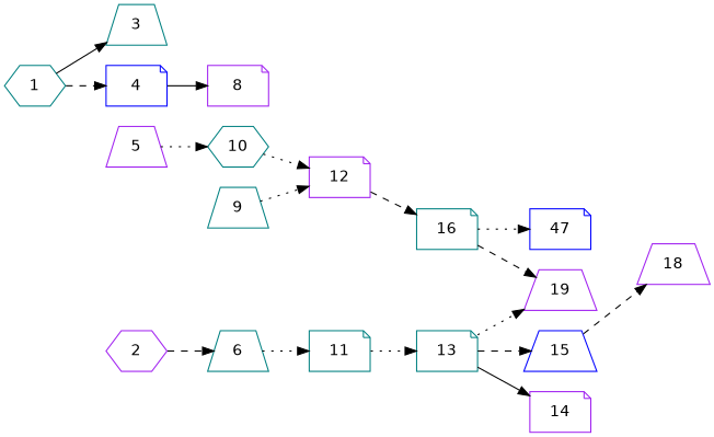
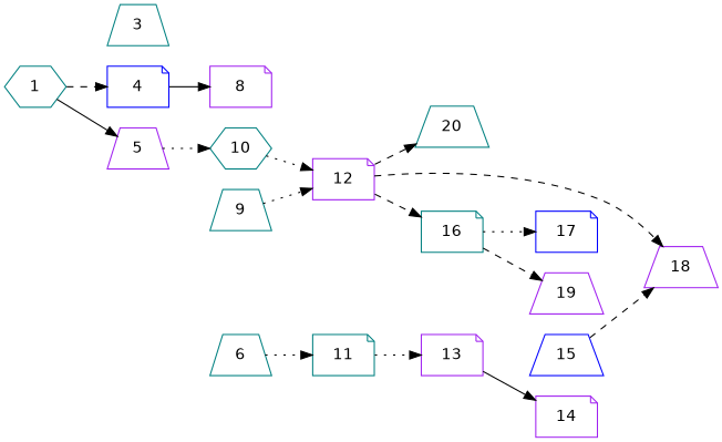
  digraph {
    fontname="DejaVu Sans"
    rankdir=LR
    node [color=teal fontname="DejaVu Sans" shape=note]
    edge [fontname="DejaVu Sans" style=dashed]
    1 [alpha=23.66 shape=hexagon]
    4 [alpha=39.72 color=blue]
    5 [alpha=45.84 color=purple shape=trapezium]
    8 [alpha=40.59 color=purple]
    10 [alpha=41.15 shape=hexagon]
    12 [alpha=38.36 color=purple]
-   2 [alpha=48.18 color=purple shape=hexagon]
    6 [alpha=26.10 shape=trapezium]
    11 [alpha=40.53]
-   13 [alpha=28.79]
+   13 [alpha=28.79 color=purple]
    9 [alpha=34.53 shape=trapezium]
    3 [alpha=29.30 shape=trapezium]
    16 [alpha=29.38]
    18 [alpha=21.53 color=purple shape=trapezium]
+   20 [alpha=38.90 shape=trapezium]
    14 [alpha=41.93 color=purple]
    15 [alpha=43.75 color=blue shape=trapezium]
    19 [alpha=30.79 color=purple shape=trapezium]
-   17 [alpha=39.19 color=blue label=47]
+   17 [alpha=39.19 color=blue]
    1 -> 4
-   1 -> 3 [style=solid]
+   1 -> 5 [style=solid]
    4 -> 8 [style=solid]
    5 -> 10 [style=dotted]
    10 -> 12 [style=dotted]
    12 -> 16
-   2 -> 6
+   12 -> 18
+   12 -> 20
    6 -> 11 [style=dotted]
    11 -> 13 [style=dotted]
    13 -> 14 [style=solid]
-   13 -> 15
-   13 -> 19 [style=dotted]
    9 -> 12 [style=dotted]
    16 -> 19
    16 -> 17 [style=dotted]
    15 -> 18
  }
